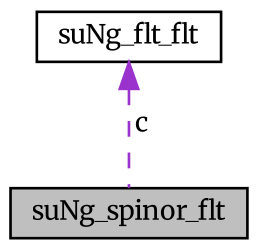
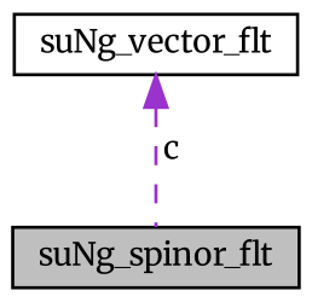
  digraph {
    fontname=Merriweather
    node [color=black fontname=Merriweather fontsize=10 shape=record style=filled]
    n1 [fillcolor=grey75 fontcolor=black height=0.2 label=suNg_spinor_flt width=0.4]
-   n2 [fillcolor=white height=0.2 label=suNg_flt_flt width=0.4]
+   n2 [fillcolor=white height=0.2 label=suNg_vector_flt width=0.4]
    n2 -> n1 [color=darkorchid3 dir=back fontname=Merriweather fontsize=10 label=" c" labelfontname=Helvetica labelfontsize=10 style=dashed]
  }
